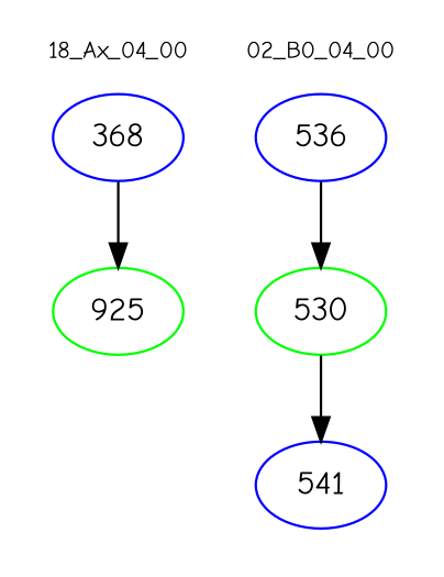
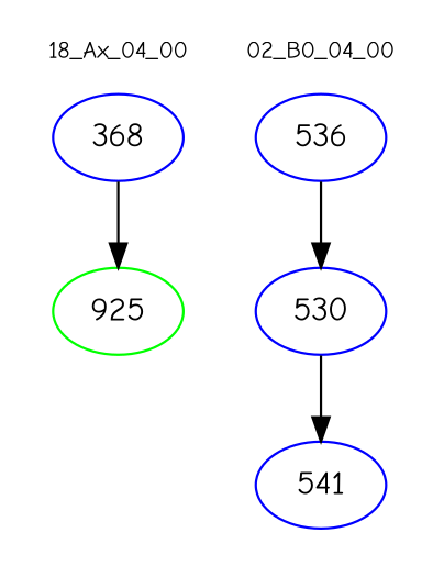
  digraph {
    fontname="Comic Neue"
    node [color=blue fontname="Comic Neue"]
    edge [color=black fontname="Comic Neue"]
    n1 [label=368]
    n2 [color=green label=925]
    n3 [label=536]
-   n4 [color=green label=530]
+   n4 [label=530]
    n5 [label=541]
    subgraph cluster_1 {
      color=white
      fontsize=10
      label="18_Ax_04_00"
      n1
      n2
    }
    subgraph cluster_2 {
      color=white
      fontsize=10
      label="02_B0_04_00"
      n3
      n4
      n5
    }
    n1 -> n2
    n3 -> n4
    n4 -> n5
  }
